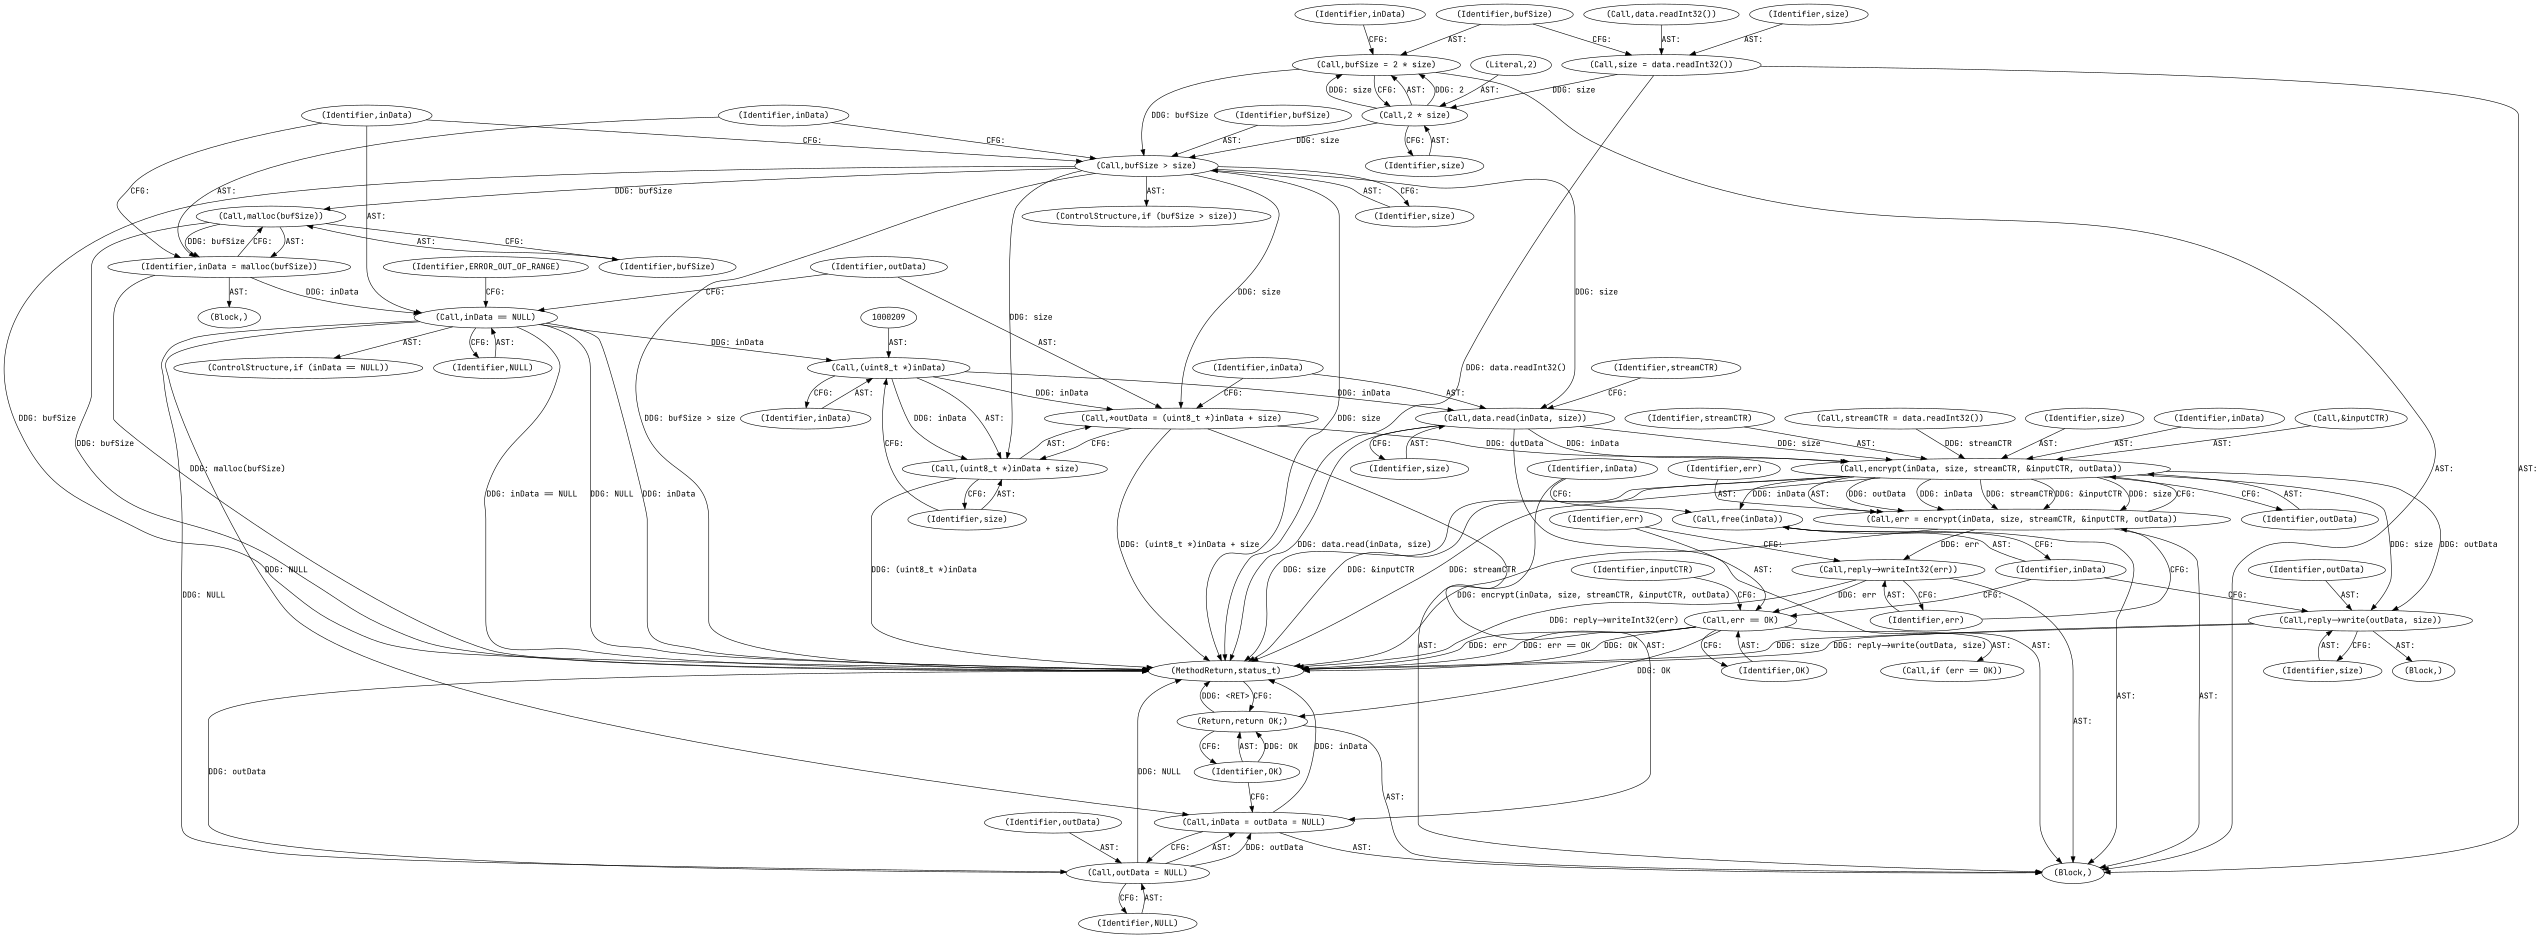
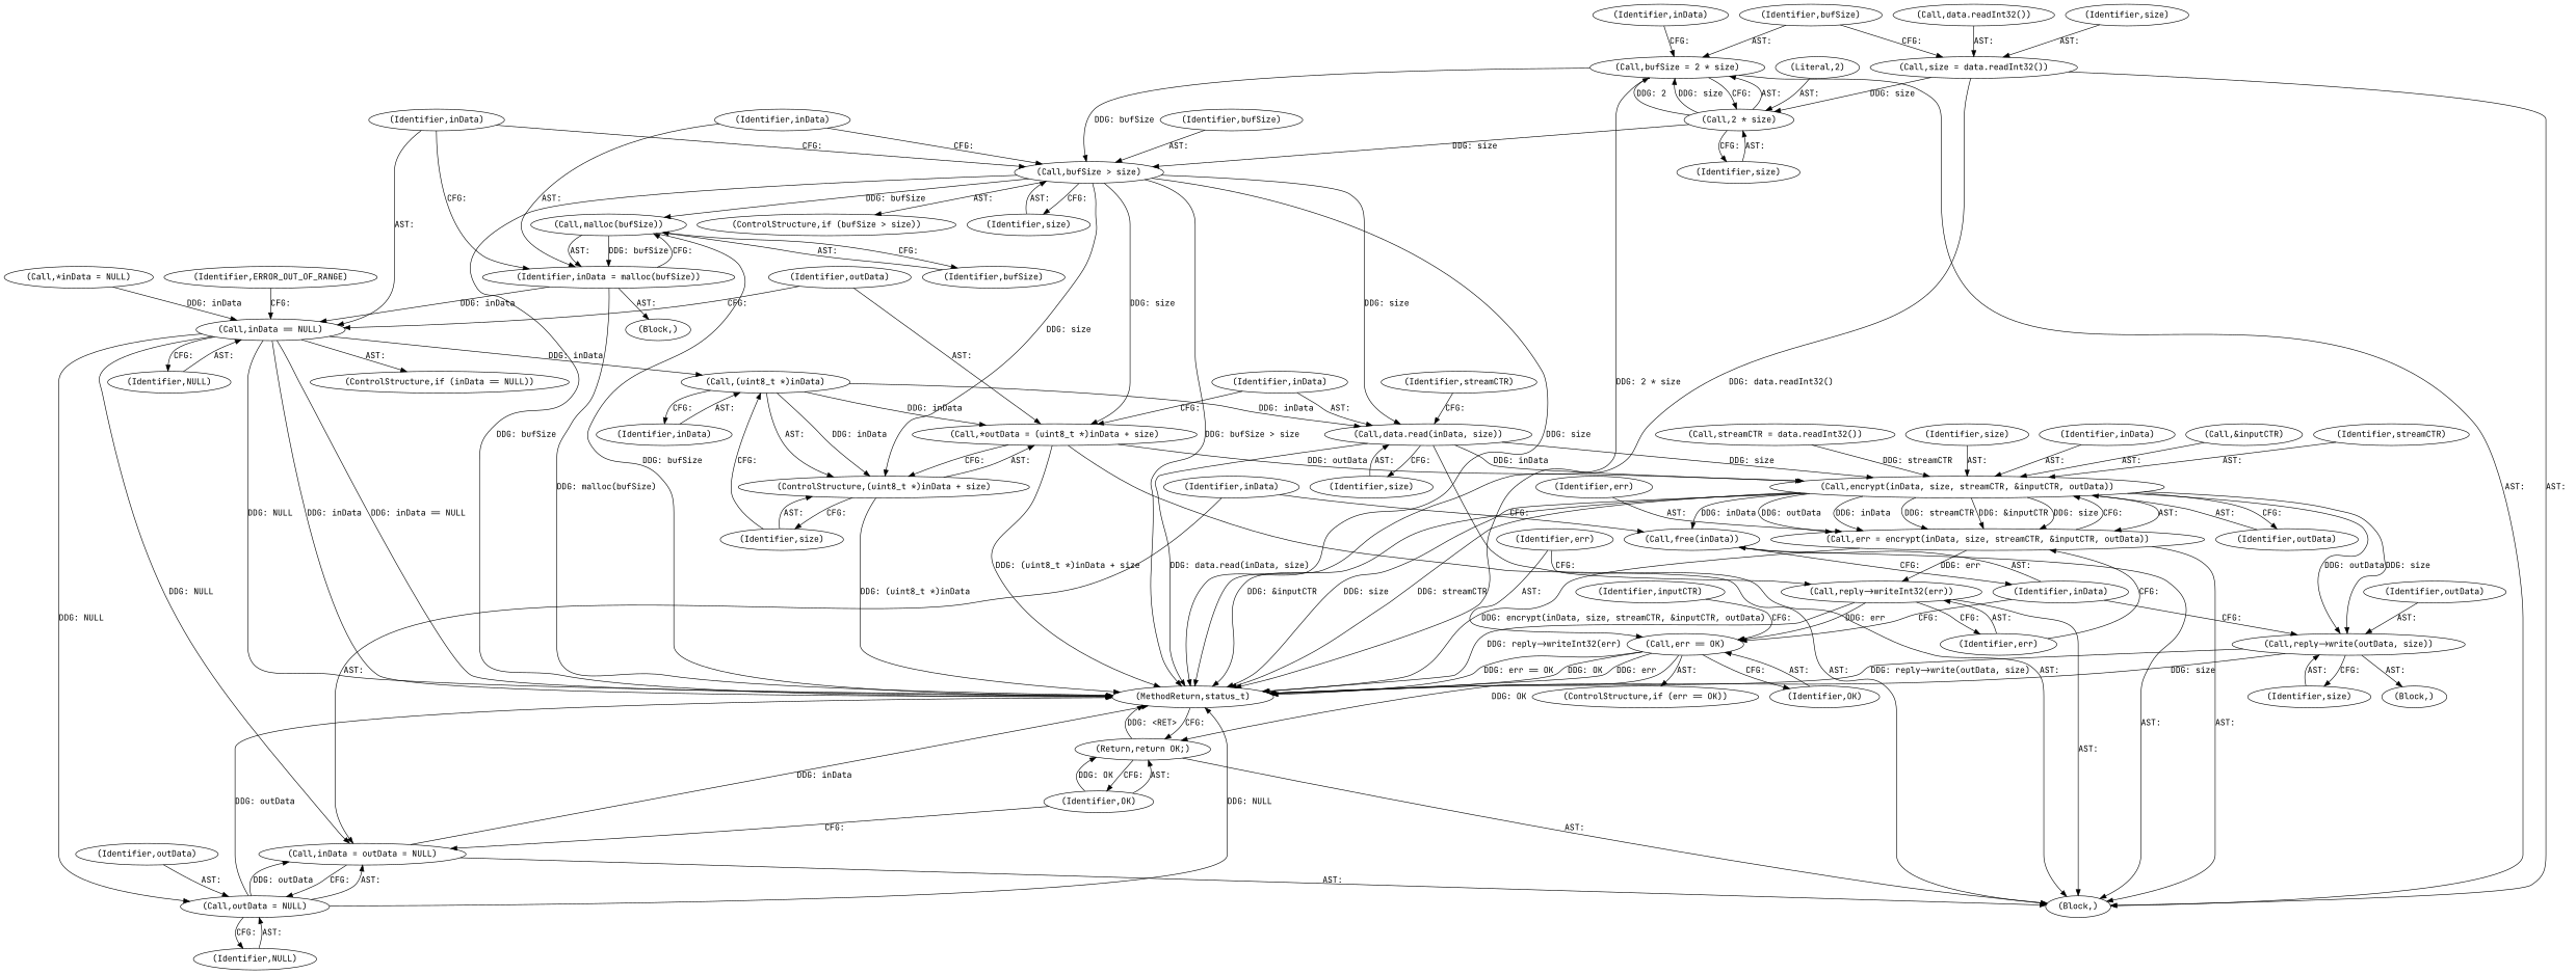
  digraph {
    fontname="JetBrains Mono"
    node [fontname="JetBrains Mono"]
    edge [fontname="JetBrains Mono"]
    n1 [label="(Call,malloc(bufSize))"]
    n2 [label="(Identifier,inData = malloc(bufSize))"]
    n3 [label="(Identifier,bufSize)"]
    n4 [label="(MethodReturn,status_t)"]
    n5 [label="(Call,inData == NULL)"]
    n6 [label="(Block,)"]
    n7 [label="(Return,return OK;)"]
    n8 [label="(Call,bufSize > size)"]
    n9 [label="(Call,*outData = (uint8_t *)inData + size)"]
-   n10 [label="(Call,(uint8_t *)inData + size)"]
+   n10 [label="(ControlStructure,(uint8_t *)inData + size)"]
    n11 [label="(Call,data.read(inData, size))"]
    n12 [label="(ControlStructure,if (bufSize > size))"]
    n13 [label="(Identifier,size)"]
    n14 [label="(Block,)"]
    n15 [label="(Call,encrypt(inData, size, streamCTR, &inputCTR, outData))"]
    n16 [label="(Identifier,size)"]
    n17 [label="(Identifier,size)"]
    n18 [label="(Call,bufSize = 2 * size)"]
    n19 [label="(Call,2 * size)"]
    n20 [label="(Identifier,size)"]
    n21 [label="(Call,size = data.readInt32())"]
    n22 [label="(Call,data.readInt32())"]
    n23 [label="(Call,(uint8_t *)inData)"]
    n24 [label="(Call,inData = outData = NULL)"]
    n25 [label="(Call,outData = NULL)"]
    n26 [label="(ControlStructure,if (inData == NULL))"]
    n27 [label="(Identifier,NULL)"]
    n28 [label="(Identifier,inData)"]
    n29 [label="(Identifier,NULL)"]
    n30 [label="(Call,err = encrypt(inData, size, streamCTR, &inputCTR, outData))"]
    n31 [label="(Call,reply->write(outData, size))"]
    n32 [label="(Call,free(inData))"]
    n33 [label="(Identifier,outData)"]
    n34 [label="(Call,reply->writeInt32(err))"]
    n35 [label="(Identifier,size)"]
    n36 [label="(Block,)"]
    n37 [label="(Identifier,inData)"]
    n38 [label="(Call,err == OK)"]
    n39 [label="(Identifier,err)"]
-   n40 [label="(Call,if (err == OK))"]
+   n40 [label="(ControlStructure,if (err == OK))"]
    n41 [label="(Identifier,OK)"]
    n42 [label="(Identifier,OK)"]
    n43 [label="(Literal,2)"]
    n44 [label="(Identifier,ERROR_OUT_OF_RANGE)"]
    n45 [label="(Identifier,inData)"]
    n46 [label="(Identifier,inData)"]
    n47 [label="(Identifier,streamCTR)"]
    n48 [label="(Identifier,inData)"]
    n49 [label="(Call,&inputCTR)"]
    n50 [label="(Identifier,streamCTR)"]
    n51 [label="(Call,streamCTR = data.readInt32())"]
    n52 [label="(Identifier,inData)"]
    n53 [label="(Identifier,size)"]
    n54 [label="(Identifier,bufSize)"]
    n55 [label="(Identifier,outData)"]
    n56 [label="(Identifier,bufSize)"]
    n57 [label="(Identifier,size)"]
    n58 [label="(Identifier,err)"]
    n59 [label="(Identifier,outData)"]
    n60 [label="(Identifier,inData)"]
    n61 [label="(Identifier,inputCTR)"]
    n62 [label="(Identifier,inData)"]
    n63 [label="(Identifier,err)"]
+   n64 [label="(Call,*inData = NULL)"]
    n65 [label="(Identifier,outData)"]
-   1000209
    n1 -> n2 [label="AST: "]
    n1 -> n2 [label="DDG: bufSize"]
    n1 -> n3 [label="CFG: "]
    n1 -> n4 [label="DDG: bufSize"]
    n2 -> n1 [label="CFG: "]
    n2 -> n4 [label="DDG: malloc(bufSize)"]
    n2 -> n5 [label="DDG: inData"]
    n2 -> n6 [label="AST: "]
    n3 -> n1 [label="AST: "]
    n4 -> n7 [label="CFG: "]
    n5 -> n4 [label="DDG: inData"]
    n5 -> n4 [label="DDG: inData == NULL"]
    n5 -> n4 [label="DDG: NULL"]
    n5 -> n23 [label="DDG: inData"]
    n5 -> n24 [label="DDG: NULL"]
    n5 -> n25 [label="DDG: NULL"]
    n5 -> n26 [label="AST: "]
    n5 -> n27 [label="CFG: "]
    n7 -> n4 [label="DDG: <RET>"]
    n7 -> n14 [label="AST: "]
    n7 -> n42 [label="CFG: "]
    n8 -> n1 [label="DDG: bufSize"]
    n8 -> n4 [label="DDG: bufSize"]
    n8 -> n4 [label="DDG: bufSize > size"]
    n8 -> n4 [label="DDG: size"]
    n8 -> n9 [label="DDG: size"]
    n8 -> n10 [label="DDG: size"]
    n8 -> n11 [label="DDG: size"]
    n8 -> n12 [label="AST: "]
    n8 -> n13 [label="CFG: "]
    n9 -> n4 [label="DDG: (uint8_t *)inData + size"]
    n9 -> n10 [label="CFG: "]
    n9 -> n14 [label="AST: "]
    n9 -> n15 [label="DDG: outData"]
    n10 -> n4 [label="DDG: (uint8_t *)inData"]
    n10 -> n9 [label="AST: "]
    n10 -> n16 [label="CFG: "]
    n11 -> n4 [label="DDG: data.read(inData, size)"]
    n11 -> n14 [label="AST: "]
    n11 -> n15 [label="DDG: inData"]
    n11 -> n15 [label="DDG: size"]
    n11 -> n17 [label="CFG: "]
    n13 -> n8 [label="AST: "]
    n15 -> n4 [label="DDG: size"]
    n15 -> n4 [label="DDG: &inputCTR"]
    n15 -> n4 [label="DDG: streamCTR"]
    n15 -> n30 [label="AST: "]
    n15 -> n30 [label="DDG: outData"]
    n15 -> n30 [label="DDG: inData"]
    n15 -> n30 [label="DDG: streamCTR"]
    n15 -> n30 [label="DDG: &inputCTR"]
    n15 -> n30 [label="DDG: size"]
    n15 -> n31 [label="DDG: outData"]
    n15 -> n31 [label="DDG: size"]
    n15 -> n32 [label="DDG: inData"]
    n15 -> n33 [label="CFG: "]
    n16 -> n10 [label="AST: "]
    n16 -> n23 [label="CFG: "]
    n17 -> n11 [label="AST: "]
+   n18 -> n4 [label="DDG: 2 * size"]
    n18 -> n8 [label="DDG: bufSize"]
    n18 -> n14 [label="AST: "]
    n18 -> n19 [label="CFG: "]
    n19 -> n8 [label="DDG: size"]
    n19 -> n18 [label="AST: "]
    n19 -> n18 [label="DDG: 2"]
    n19 -> n18 [label="DDG: size"]
    n19 -> n20 [label="CFG: "]
    n20 -> n19 [label="AST: "]
    n21 -> n4 [label="DDG: data.readInt32()"]
    n21 -> n14 [label="AST: "]
    n21 -> n19 [label="DDG: size"]
    n22 -> n21 [label="AST: "]
    n23 -> n9 [label="DDG: inData"]
    n23 -> n10 [label="AST: "]
    n23 -> n10 [label="DDG: inData"]
    n23 -> n11 [label="DDG: inData"]
    n23 -> n28 [label="CFG: "]
    n24 -> n4 [label="DDG: inData"]
    n24 -> n14 [label="AST: "]
    n24 -> n25 [label="CFG: "]
    n25 -> n4 [label="DDG: NULL"]
    n25 -> n4 [label="DDG: outData"]
    n25 -> n24 [label="AST: "]
    n25 -> n24 [label="DDG: outData"]
    n25 -> n29 [label="CFG: "]
    n27 -> n5 [label="AST: "]
    n28 -> n23 [label="AST: "]
    n29 -> n25 [label="AST: "]
    n30 -> n4 [label="DDG: encrypt(inData, size, streamCTR, &inputCTR, outData)"]
    n30 -> n14 [label="AST: "]
    n30 -> n15 [label="CFG: "]
    n30 -> n34 [label="DDG: err"]
    n31 -> n4 [label="DDG: reply->write(outData, size)"]
    n31 -> n4 [label="DDG: size"]
    n31 -> n35 [label="CFG: "]
    n31 -> n36 [label="AST: "]
    n32 -> n14 [label="AST: "]
    n32 -> n37 [label="CFG: "]
    n33 -> n15 [label="AST: "]
    n34 -> n4 [label="DDG: reply->writeInt32(err)"]
    n34 -> n14 [label="AST: "]
    n34 -> n38 [label="DDG: err"]
    n34 -> n39 [label="CFG: "]
    n35 -> n31 [label="AST: "]
    n37 -> n31 [label="CFG: "]
    n37 -> n32 [label="AST: "]
    n37 -> n38 [label="CFG: "]
    n38 -> n4 [label="DDG: err == OK"]
    n38 -> n4 [label="DDG: OK"]
    n38 -> n4 [label="DDG: err"]
    n38 -> n7 [label="DDG: OK"]
    n38 -> n40 [label="AST: "]
    n38 -> n41 [label="CFG: "]
    n39 -> n30 [label="CFG: "]
    n39 -> n34 [label="AST: "]
    n41 -> n38 [label="AST: "]
    n42 -> n7 [label="AST: "]
    n42 -> n7 [label="DDG: OK"]
    n42 -> n24 [label="CFG: "]
    n43 -> n19 [label="AST: "]
    n44 -> n5 [label="CFG: "]
    n45 -> n18 [label="CFG: "]
    n46 -> n9 [label="CFG: "]
    n46 -> n11 [label="AST: "]
    n47 -> n11 [label="CFG: "]
    n48 -> n15 [label="AST: "]
    n49 -> n15 [label="AST: "]
    n50 -> n15 [label="AST: "]
    n51 -> n15 [label="DDG: streamCTR"]
    n52 -> n24 [label="AST: "]
    n52 -> n32 [label="CFG: "]
    n53 -> n21 [label="AST: "]
    n54 -> n18 [label="AST: "]
    n54 -> n21 [label="CFG: "]
    n55 -> n31 [label="AST: "]
    n56 -> n8 [label="AST: "]
    n57 -> n15 [label="AST: "]
    n58 -> n34 [label="CFG: "]
    n58 -> n38 [label="AST: "]
    n59 -> n25 [label="AST: "]
    n60 -> n2 [label="AST: "]
    n60 -> n8 [label="CFG: "]
    n61 -> n38 [label="CFG: "]
    n62 -> n2 [label="CFG: "]
    n62 -> n5 [label="AST: "]
    n62 -> n8 [label="CFG: "]
    n63 -> n30 [label="AST: "]
+   n64 -> n5 [label="DDG: inData"]
    n65 -> n5 [label="CFG: "]
    n65 -> n9 [label="AST: "]
-   1000209 -> n23 [label="AST: "]
  }
